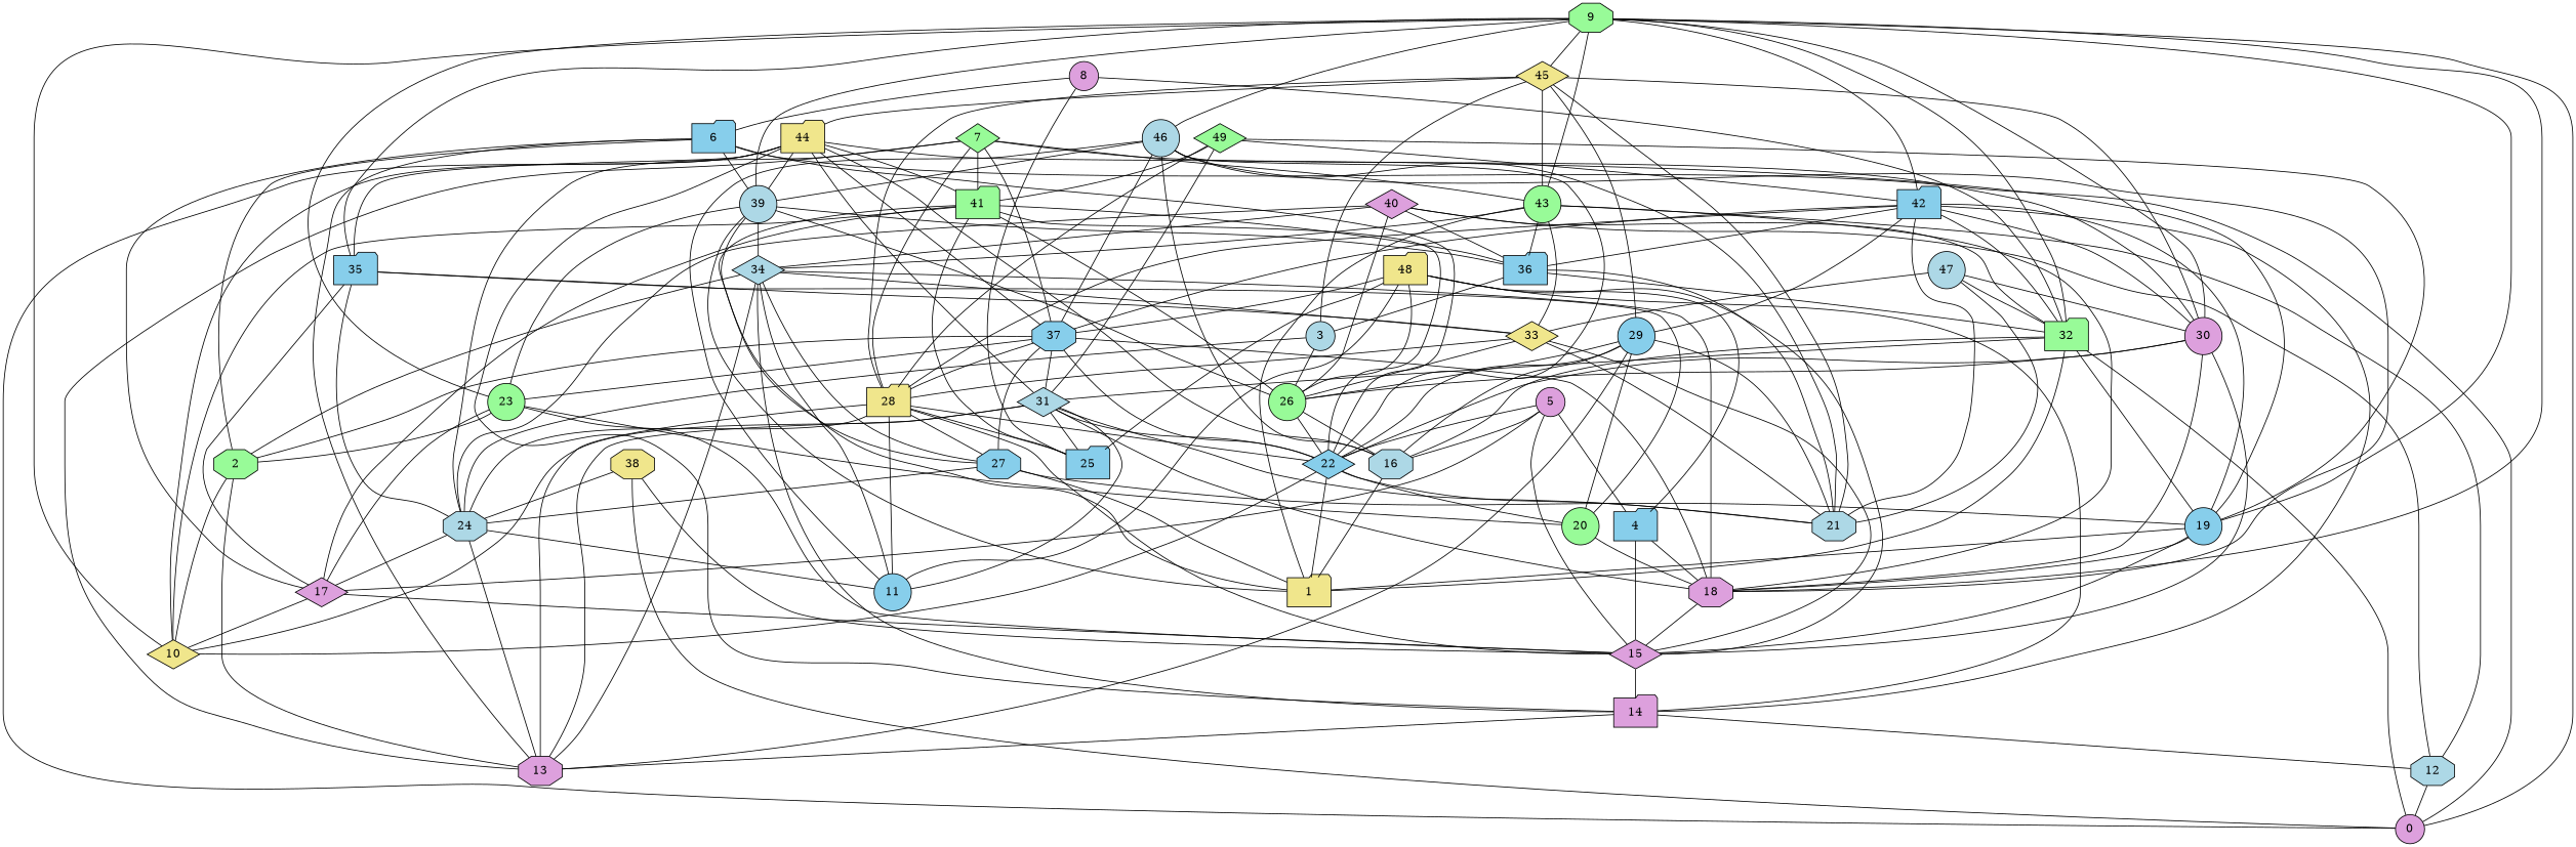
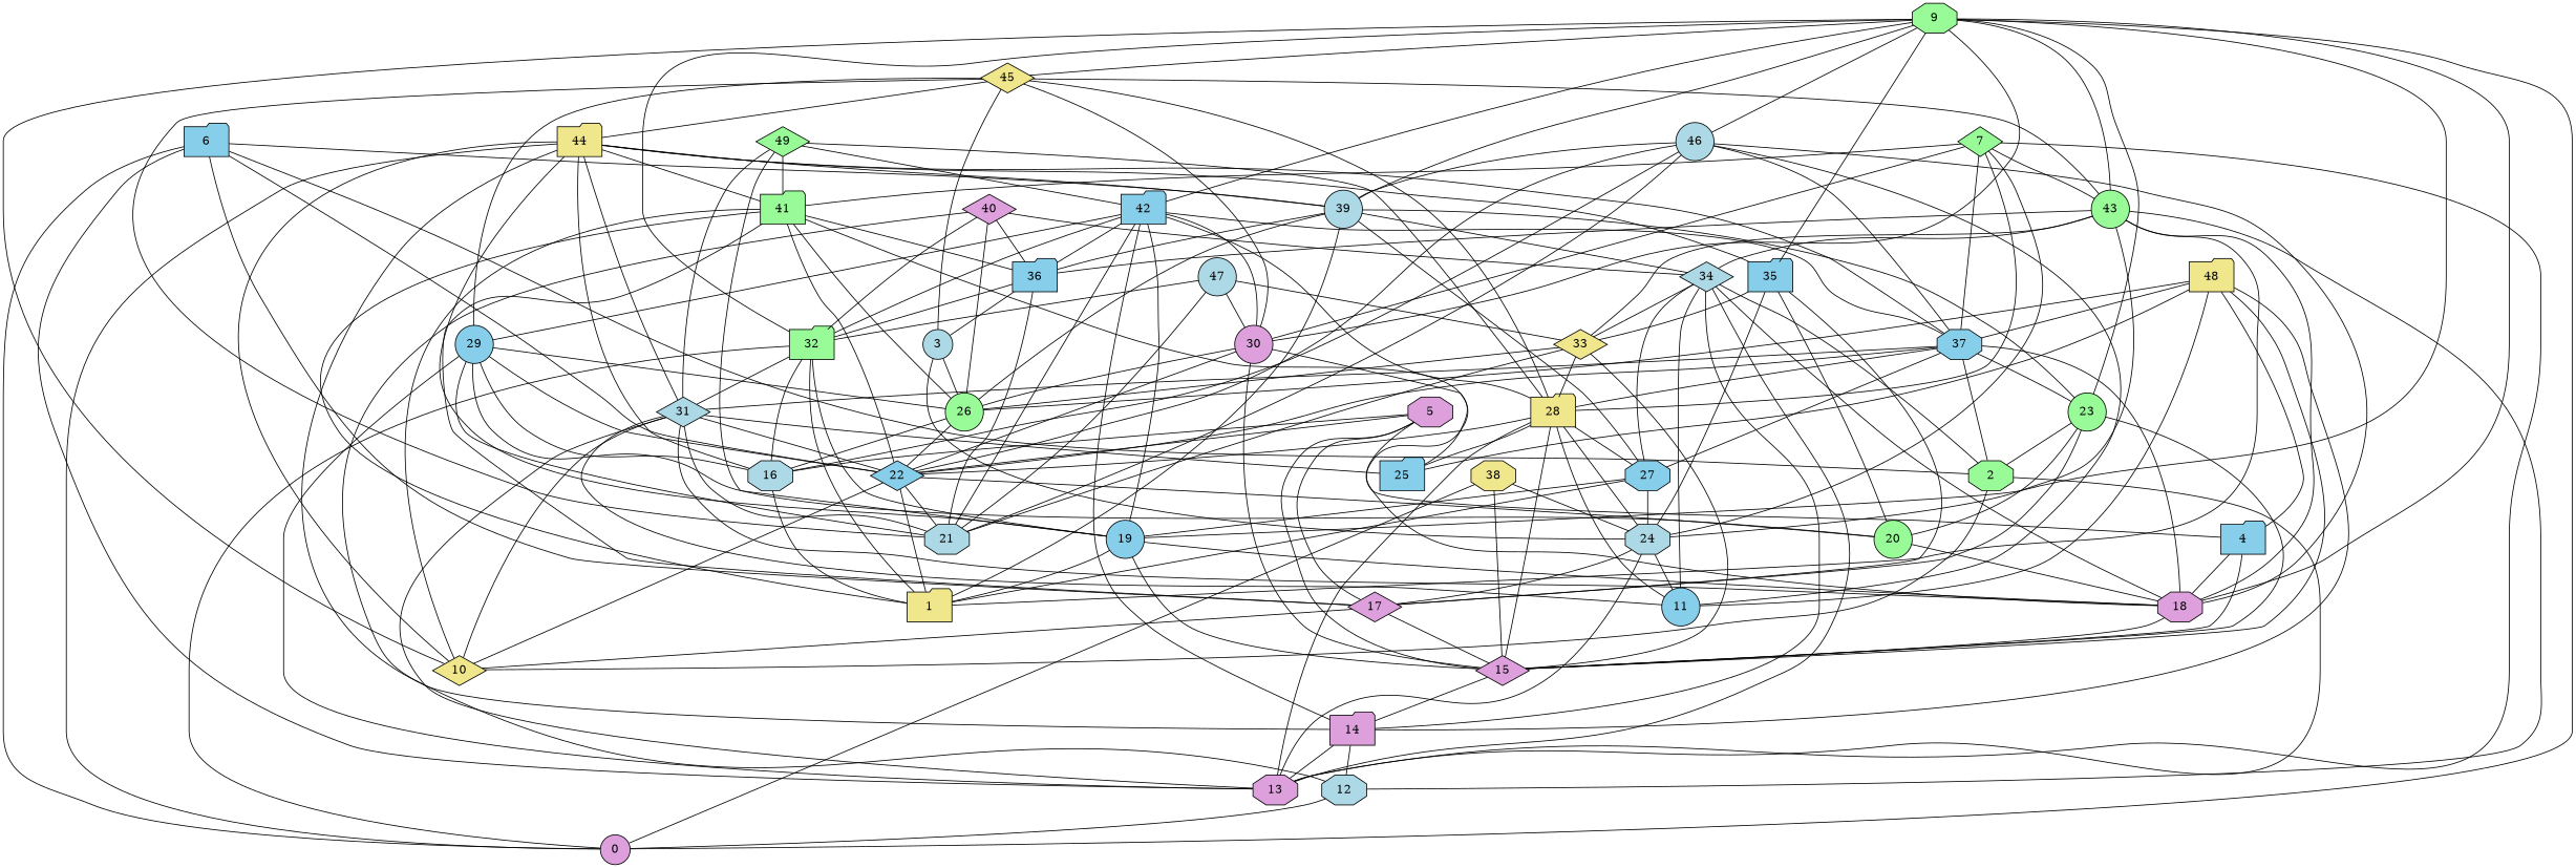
  digraph {
    node [fillcolor=skyblue shape=circle style=filled]
    edge [color=black dir=none]
    33 [fillcolor=khaki shape=diamond]
    21 [fillcolor=lightblue shape=octagon]
    26 [fillcolor=palegreen]
    15 [fillcolor=plum shape=diamond]
    28 [fillcolor=khaki shape=folder]
    22 [shape=diamond]
    16 [fillcolor=lightblue shape=octagon]
    14 [fillcolor=plum shape=folder]
    47 [fillcolor=lightblue]
    30 [fillcolor=plum]
    32 [fillcolor=palegreen shape=folder]
    18 [fillcolor=plum shape=octagon]
    0 [fillcolor=plum]
    1 [fillcolor=khaki shape=folder]
    31 [fillcolor=lightblue shape=diamond]
    19
-   8 [fillcolor=plum]
    25 [shape=folder]
    6 [shape=folder]
    13 [fillcolor=plum shape=octagon]
    17 [fillcolor=plum shape=diamond]
    2 [fillcolor=palegreen shape=octagon]
    39 [fillcolor=lightblue]
    38 [fillcolor=khaki shape=octagon]
    24 [fillcolor=lightblue shape=octagon]
    11
    20 [fillcolor=palegreen]
    10 [fillcolor=khaki shape=diamond]
    29
-   5 [fillcolor=plum]
+   5 [fillcolor=plum shape=octagon]
    4 [shape=folder]
    40 [fillcolor=plum shape=diamond]
    36 [shape=folder]
    12 [fillcolor=lightblue shape=octagon]
    34 [fillcolor=lightblue shape=diamond]
    3 [fillcolor=lightblue]
    7 [fillcolor=palegreen shape=diamond]
    37 [shape=octagon]
    41 [fillcolor=palegreen shape=folder]
    43 [fillcolor=palegreen]
    27 [shape=octagon]
    23 [fillcolor=palegreen]
    35 [shape=folder]
    45 [fillcolor=khaki shape=diamond]
    44 [fillcolor=khaki shape=folder]
    46 [fillcolor=lightblue]
    48 [fillcolor=khaki shape=folder]
    9 [fillcolor=palegreen shape=octagon]
    42 [shape=folder]
    49 [fillcolor=palegreen shape=diamond]
    subgraph sub_1 {
      33
      21
      26
      15
      28
      22
      16
      14
      47
      30
      32
      18
      0
      1
      31
      19
-     8
      25
      6
      13
      17
      2
      39
      38
      24
      11
      20
      10
      29
      5
      4
      40
      36
      12
      34
      3
      7
      37
      41
      43
      27
      23
      35
      45
      44
      46
      48
      9
      42
      49
    }
    33 -> 21
    33 -> 26
    33 -> 15
    33 -> 28
    26 -> 22
    26 -> 16
    15 -> 14
    28 -> 15
    28 -> 22
    28 -> 25
    28 -> 13
    28 -> 24
    28 -> 11
    28 -> 27
    22 -> 21
    22 -> 1
    22 -> 20
    22 -> 10
    16 -> 1
    14 -> 13
    14 -> 12
    47 -> 33
    47 -> 21
    47 -> 30
    47 -> 32
    30 -> 26
    30 -> 15
    30 -> 22
    30 -> 18
    32 -> 16
    32 -> 0
    32 -> 1
    32 -> 31
    32 -> 19
    18 -> 15
    31 -> 21
    31 -> 22
    31 -> 18
    31 -> 25
    31 -> 13
    31 -> 11
    31 -> 10
    19 -> 15
    19 -> 18
    19 -> 1
-   8 -> 32
-   8 -> 25
-   8 -> 6
    6 -> 22
    6 -> 0
    6 -> 13
    6 -> 17
    6 -> 2
    6 -> 39
    17 -> 15
    17 -> 10
    2 -> 13
    2 -> 10
    39 -> 26
    39 -> 1
    39 -> 36
    39 -> 34
    39 -> 27
    39 -> 23
    38 -> 15
    38 -> 0
    38 -> 24
    24 -> 13
    24 -> 17
    24 -> 11
    20 -> 18
    29 -> 21
    29 -> 26
    29 -> 22
    29 -> 16
    29 -> 13
    29 -> 20
    5 -> 15
    5 -> 22
    5 -> 16
    5 -> 17
    5 -> 4
    4 -> 15
    4 -> 18
    40 -> 26
    40 -> 32
    40 -> 36
    40 -> 12
    40 -> 34
    36 -> 21
    36 -> 32
    36 -> 3
    12 -> 0
    34 -> 33
    34 -> 14
    34 -> 18
    34 -> 13
    34 -> 2
    34 -> 11
    34 -> 27
    3 -> 26
    3 -> 24
    7 -> 28
    7 -> 30
    7 -> 13
    7 -> 24
    7 -> 37
    7 -> 41
    7 -> 43
    37 -> 28
    37 -> 22
    37 -> 18
    37 -> 31
    37 -> 2
    37 -> 27
    37 -> 23
    41 -> 26
    41 -> 22
    41 -> 1
    41 -> 25
    41 -> 17
    41 -> 10
    41 -> 36
    43 -> 33
    43 -> 18
    43 -> 1
-   40 -> 24
+   43 -> 24
    43 -> 36
    43 -> 12
    43 -> 34
    27 -> 1
    27 -> 19
    27 -> 24
    23 -> 15
    23 -> 17
    23 -> 2
    23 -> 20
    35 -> 33
    35 -> 17
    35 -> 24
    35 -> 20
    45 -> 21
    45 -> 28
    45 -> 30
    45 -> 29
    45 -> 3
    45 -> 43
    45 -> 44
    44 -> 16
    44 -> 14
    44 -> 0
    44 -> 31
    44 -> 19
    44 -> 39
    44 -> 10
    44 -> 37
    44 -> 41
    44 -> 35
    46 -> 21
    46 -> 22
    46 -> 16
    46 -> 18
    46 -> 39
    46 -> 11
    46 -> 37
    48 -> 26
    48 -> 15
    48 -> 14
    48 -> 25
    48 -> 11
    48 -> 4
    48 -> 37
    9 -> 30
    9 -> 32
    9 -> 18
    9 -> 0
    9 -> 19
    9 -> 39
    9 -> 10
    9 -> 43
    9 -> 23
    9 -> 35
    9 -> 45
    9 -> 46
    9 -> 42
    42 -> 21
    42 -> 28
    42 -> 14
    42 -> 30
    42 -> 32
    42 -> 19
    42 -> 29
    42 -> 36
    42 -> 37
    49 -> 28
    49 -> 31
    49 -> 19
    49 -> 41
    49 -> 42
  }
